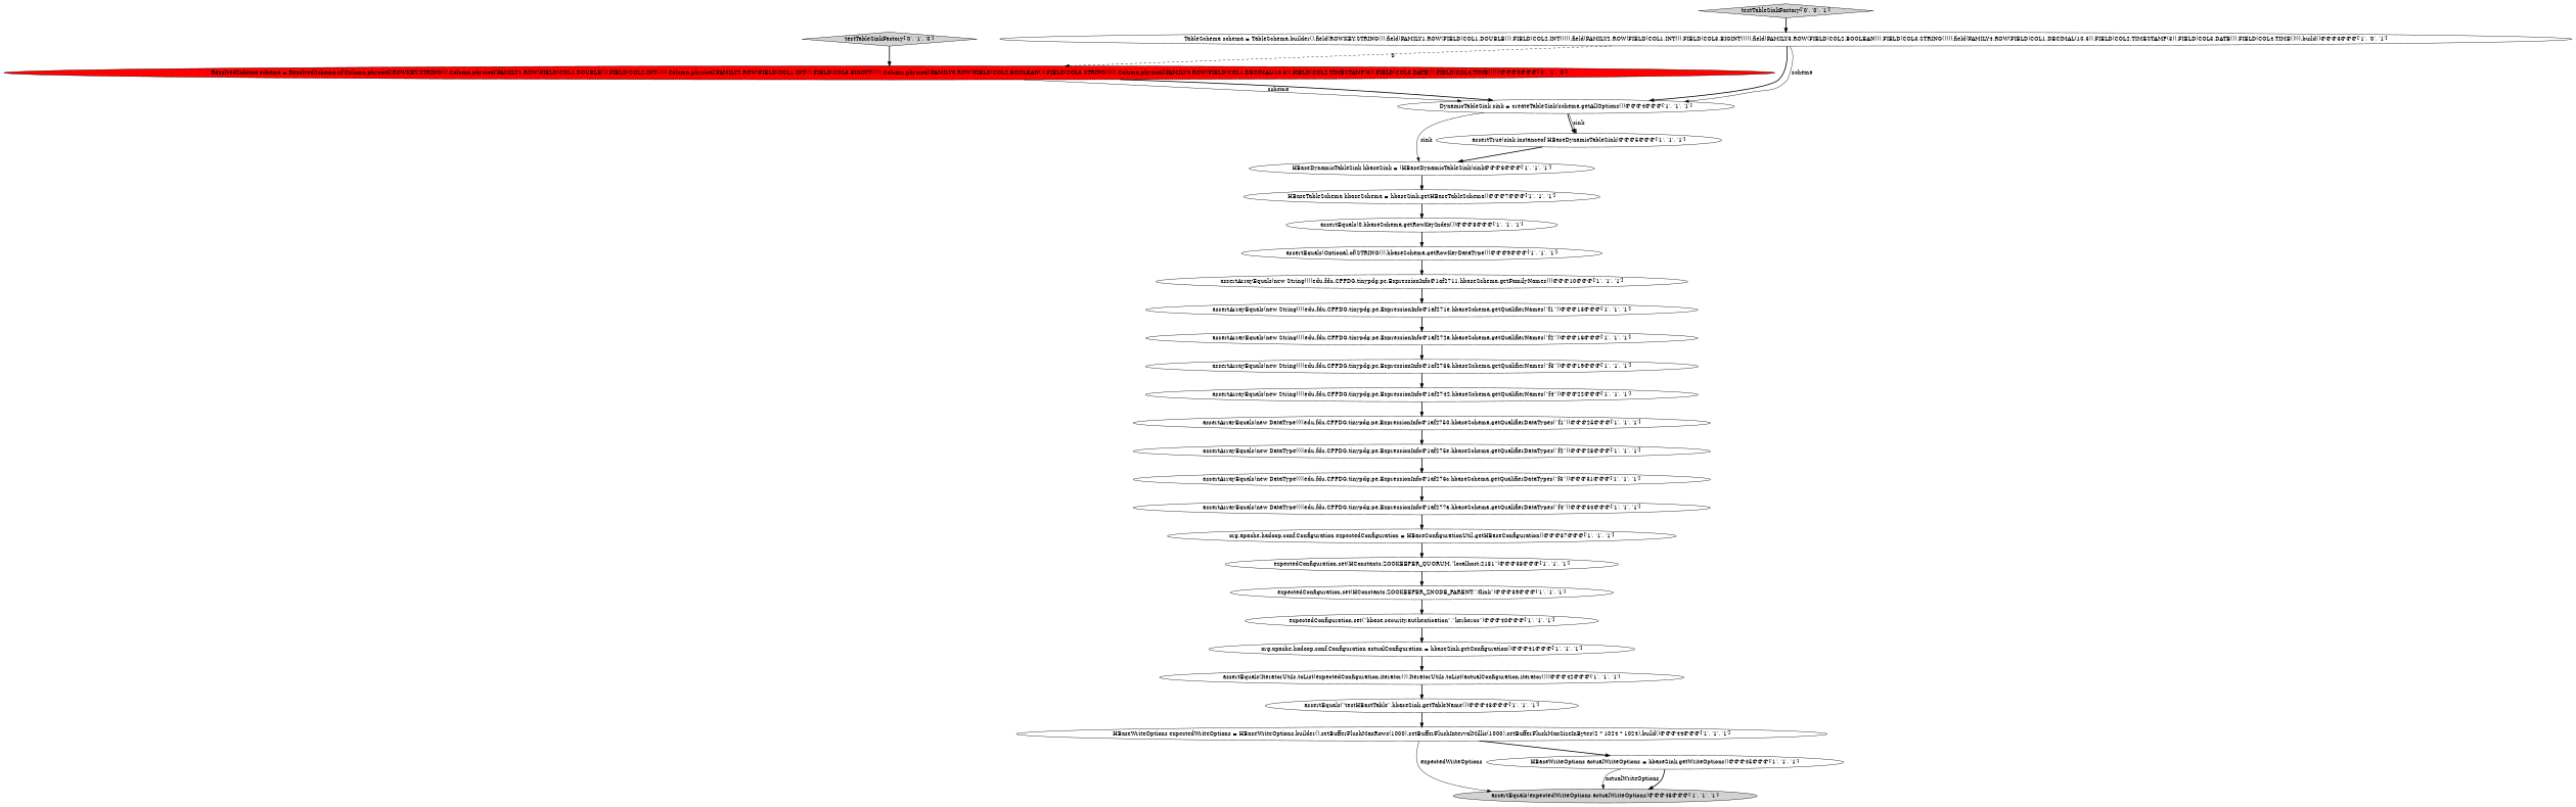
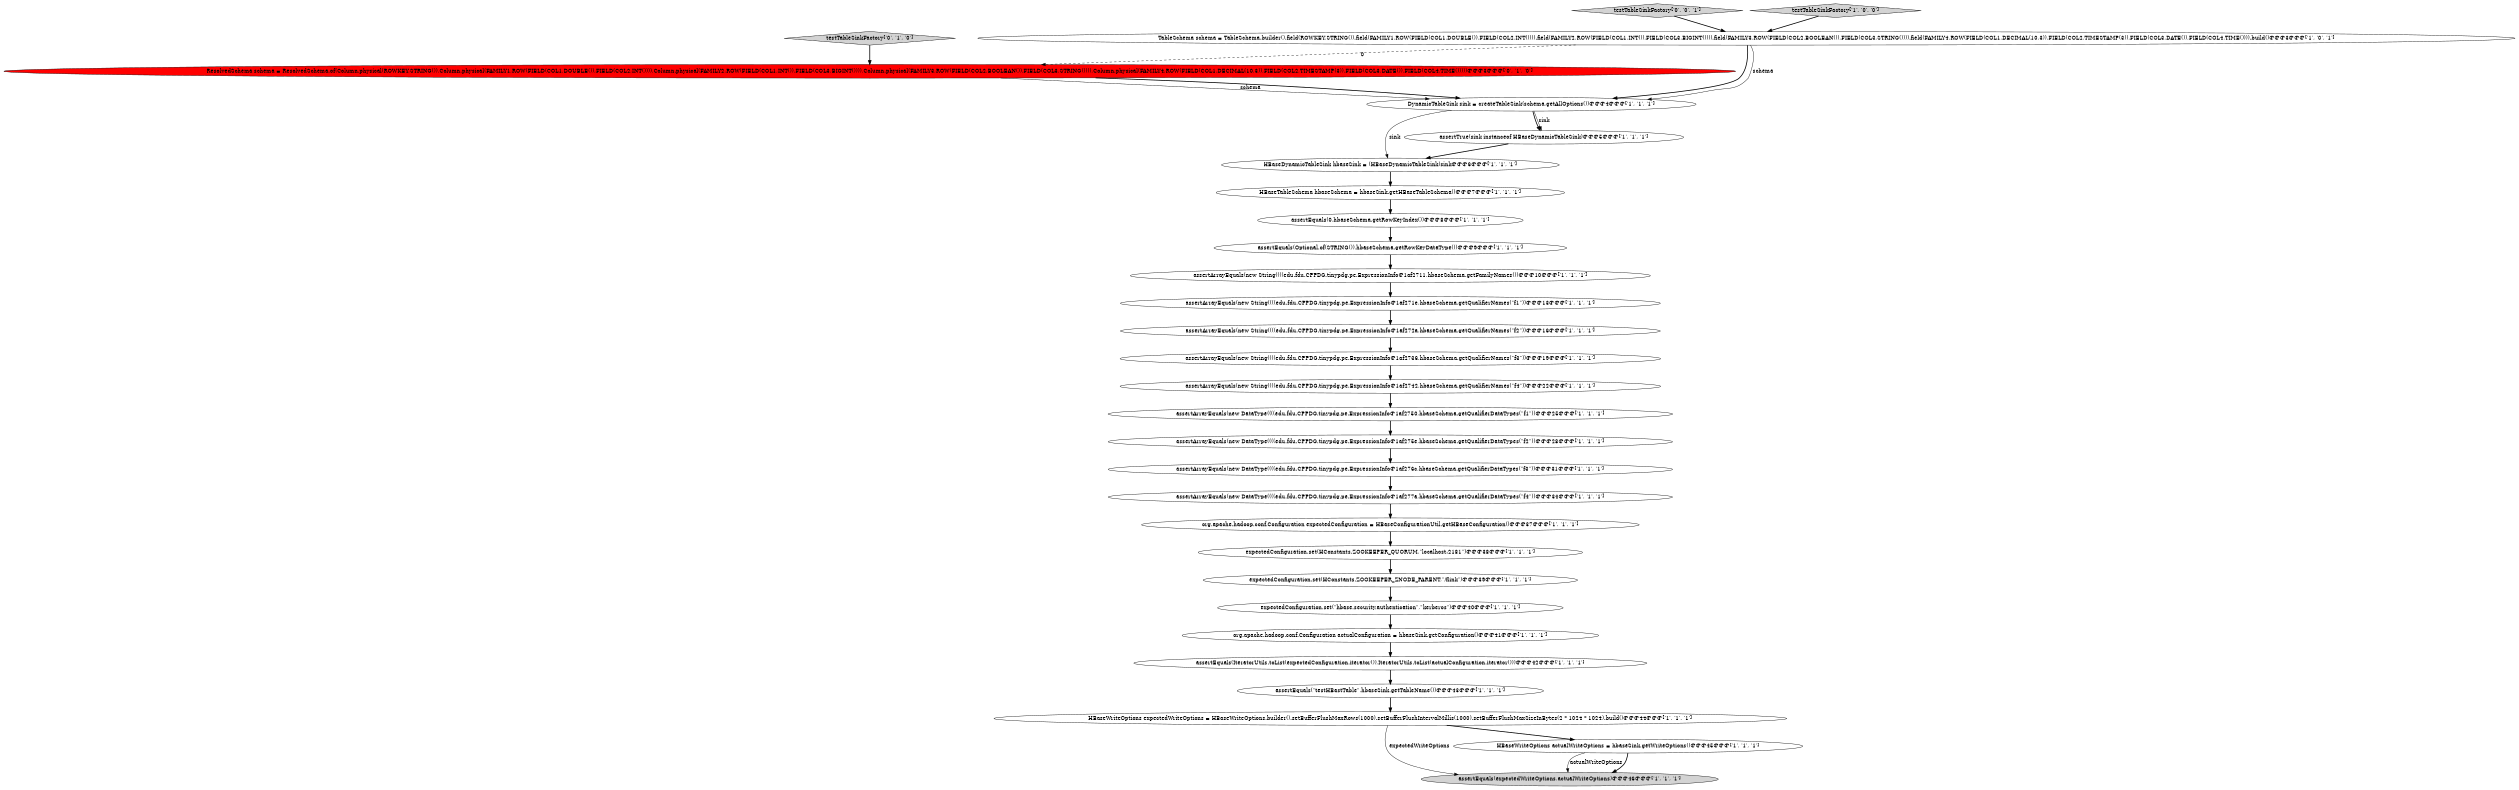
  digraph {
    node [fillcolor=white shape=ellipse style=filled]
    edge [style=bold]
    n1 [label="assertArrayEquals(new String((((edu.fdu.CPPDG.tinypdg.pe.ExpressionInfo@1af2711,hbaseSchema.getFamilyNames())@@@10@@@['1', '1', '1']"]
    n2 [label="assertArrayEquals(new String((((edu.fdu.CPPDG.tinypdg.pe.ExpressionInfo@1af271e,hbaseSchema.getQualifierNames(\"f1\"))@@@13@@@['1', '1', '1']"]
    n3 [label="assertArrayEquals(new String((((edu.fdu.CPPDG.tinypdg.pe.ExpressionInfo@1af272a,hbaseSchema.getQualifierNames(\"f2\"))@@@16@@@['1', '1', '1']"]
    n4 [label="assertEquals(IteratorUtils.toList(expectedConfiguration.iterator()),IteratorUtils.toList(actualConfiguration.iterator()))@@@42@@@['1', '1', '1']"]
    n5 [label="assertEquals(\"testHBastTable\",hbaseSink.getTableName())@@@43@@@['1', '1', '1']"]
    n6 [label="assertArrayEquals(new DataType((((edu.fdu.CPPDG.tinypdg.pe.ExpressionInfo@1af275e,hbaseSchema.getQualifierDataTypes(\"f2\"))@@@28@@@['1', '1', '1']"]
    n7 [label="assertArrayEquals(new DataType((((edu.fdu.CPPDG.tinypdg.pe.ExpressionInfo@1af276c,hbaseSchema.getQualifierDataTypes(\"f3\"))@@@31@@@['1', '1', '1']"]
    n8 [label="assertArrayEquals(new String((((edu.fdu.CPPDG.tinypdg.pe.ExpressionInfo@1af2736,hbaseSchema.getQualifierNames(\"f3\"))@@@19@@@['1', '1', '1']"]
    n9 [label="assertArrayEquals(new String((((edu.fdu.CPPDG.tinypdg.pe.ExpressionInfo@1af2742,hbaseSchema.getQualifierNames(\"f4\"))@@@22@@@['1', '1', '1']"]
    n10 [fillcolor=lightgray label="testTableSinkFactory['0', '0', '1']" shape=diamond]
    n11 [label="TableSchema schema = TableSchema.builder().field(ROWKEY,STRING()).field(FAMILY1,ROW(FIELD(COL1,DOUBLE()),FIELD(COL2,INT()))).field(FAMILY2,ROW(FIELD(COL1,INT()),FIELD(COL3,BIGINT()))).field(FAMILY3,ROW(FIELD(COL2,BOOLEAN()),FIELD(COL3,STRING()))).field(FAMILY4,ROW(FIELD(COL1,DECIMAL(10,3)),FIELD(COL2,TIMESTAMP(3)),FIELD(COL3,DATE()),FIELD(COL4,TIME()))).build()@@@3@@@['1', '0', '1']"]
    n12 [label="DynamicTableSink sink = createTableSink(schema,getAllOptions())@@@4@@@['1', '1', '1']"]
    n13 [label="HBaseDynamicTableSink hbaseSink = (HBaseDynamicTableSink)sink@@@6@@@['1', '1', '1']"]
    n14 [label="assertTrue(sink instanceof HBaseDynamicTableSink)@@@5@@@['1', '1', '1']"]
    n15 [label="HBaseTableSchema hbaseSchema = hbaseSink.getHBaseTableSchema()@@@7@@@['1', '1', '1']"]
    n16 [label="expectedConfiguration.set(HConstants.ZOOKEEPER_ZNODE_PARENT,\"/flink\")@@@39@@@['1', '1', '1']"]
    n17 [label="expectedConfiguration.set(\"hbase.security.authentication\",\"kerberos\")@@@40@@@['1', '1', '1']"]
    n18 [fillcolor=red label="ResolvedSchema schema = ResolvedSchema.of(Column.physical(ROWKEY,STRING()),Column.physical(FAMILY1,ROW(FIELD(COL1,DOUBLE()),FIELD(COL2,INT()))),Column.physical(FAMILY2,ROW(FIELD(COL1,INT()),FIELD(COL3,BIGINT()))),Column.physical(FAMILY3,ROW(FIELD(COL2,BOOLEAN()),FIELD(COL3,STRING()))),Column.physical(FAMILY4,ROW(FIELD(COL1,DECIMAL(10,3)),FIELD(COL2,TIMESTAMP(3)),FIELD(COL3,DATE()),FIELD(COL4,TIME()))))@@@3@@@['0', '1', '0']"]
    n19 [label="assertEquals(0,hbaseSchema.getRowKeyIndex())@@@8@@@['1', '1', '1']"]
    n20 [label="assertEquals(Optional.of(STRING()),hbaseSchema.getRowKeyDataType())@@@9@@@['1', '1', '1']"]
    n21 [label="assertArrayEquals(new DataType((((edu.fdu.CPPDG.tinypdg.pe.ExpressionInfo@1af2750,hbaseSchema.getQualifierDataTypes(\"f1\"))@@@25@@@['1', '1', '1']"]
+   n22 [fillcolor=lightgray label="testTableSinkFactory['1', '0', '0']" shape=diamond]
    n23 [label="assertArrayEquals(new DataType((((edu.fdu.CPPDG.tinypdg.pe.ExpressionInfo@1af277a,hbaseSchema.getQualifierDataTypes(\"f4\"))@@@34@@@['1', '1', '1']"]
    n24 [label="org.apache.hadoop.conf.Configuration expectedConfiguration = HBaseConfigurationUtil.getHBaseConfiguration()@@@37@@@['1', '1', '1']"]
    n25 [label="expectedConfiguration.set(HConstants.ZOOKEEPER_QUORUM,\"localhost:2181\")@@@38@@@['1', '1', '1']"]
    n26 [fillcolor=lightgray label="testTableSinkFactory['0', '1', '0']" shape=diamond]
    n27 [label="org.apache.hadoop.conf.Configuration actualConfiguration = hbaseSink.getConfiguration()@@@41@@@['1', '1', '1']"]
    n28 [label="HBaseWriteOptions expectedWriteOptions = HBaseWriteOptions.builder().setBufferFlushMaxRows(1000).setBufferFlushIntervalMillis(1000).setBufferFlushMaxSizeInBytes(2 * 1024 * 1024).build()@@@44@@@['1', '1', '1']"]
    n29 [fillcolor=lightgray label="assertEquals(expectedWriteOptions,actualWriteOptions)@@@46@@@['1', '1', '1']"]
    n30 [label="HBaseWriteOptions actualWriteOptions = hbaseSink.getWriteOptions()@@@45@@@['1', '1', '1']"]
    n1 -> n2
    n2 -> n3
    n3 -> n8
    n4 -> n5
    n5 -> n28
    n6 -> n7
    n7 -> n23
    n8 -> n9
    n9 -> n21
    n10 -> n11
    n11 -> n12
    n11 -> n12 [label=schema style=solid]
    n11 -> n18 [label=0 style=dashed]
    n12 -> n13 [label=sink style=solid]
    n12 -> n14
    n12 -> n14 [label=sink style=solid]
    n13 -> n15
    n14 -> n13
    n15 -> n19
    n16 -> n17
    n17 -> n27
    n18 -> n12 [label=schema style=solid]
    n18 -> n12
    n19 -> n20
    n20 -> n1
    n21 -> n6
+   n22 -> n11
    n23 -> n24
    n24 -> n25
    n25 -> n16
    n26 -> n18
    n27 -> n4
    n28 -> n29 [label=expectedWriteOptions style=solid]
    n28 -> n30
    n30 -> n29 [label=actualWriteOptions style=solid]
    n30 -> n29
  }
